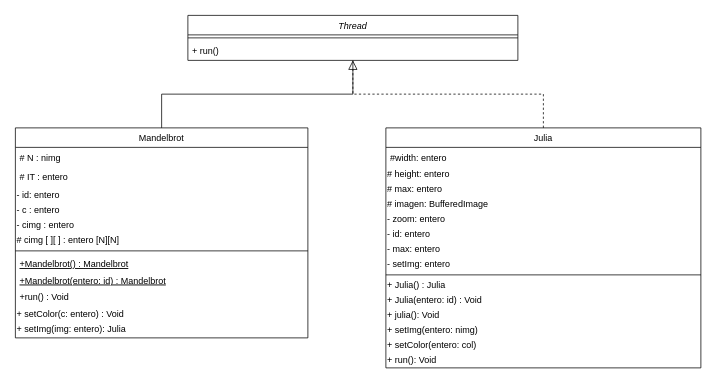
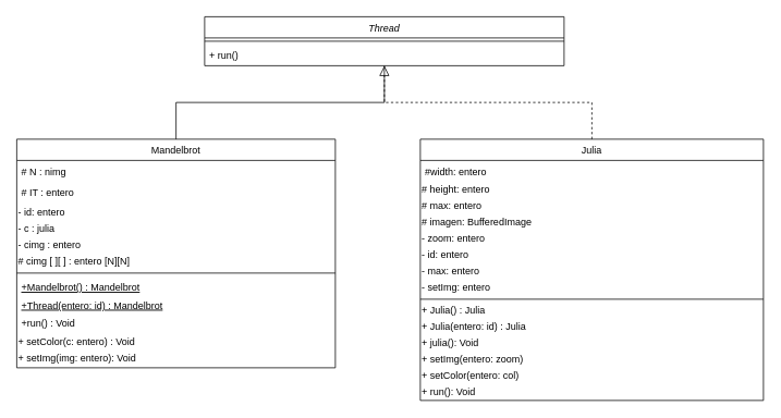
  <mxCell id="0" />
  <mxCell id="1" parent="0" />
  <mxCell id="2" value="" style="endArrow=none;endSize=10;endFill=0;shadow=0;strokeWidth=1;rounded=0;edgeStyle=elbowEdgeStyle;elbow=vertical;" parent="1" source="23" target="4" edge="1"><mxGeometry width="160" relative="1" as="geometry"><mxPoint x="300" y="203" as="sourcePoint" /><mxPoint x="300" y="203" as="targetPoint" /></mxGeometry></mxCell>
  <mxCell id="3" value="" style="endArrow=block;endSize=10;endFill=0;shadow=0;strokeWidth=1;rounded=0;edgeStyle=elbowEdgeStyle;elbow=vertical;dashed=1;" parent="1" source="7" target="4" edge="1"><mxGeometry width="160" relative="1" as="geometry"><mxPoint x="310" y="373" as="sourcePoint" /><mxPoint x="410" y="271" as="targetPoint" /></mxGeometry></mxCell>
  <mxCell id="4" value="Thread" style="swimlane;fontStyle=2;align=center;verticalAlign=top;childLayout=stackLayout;horizontal=1;startSize=26;horizontalStack=0;resizeParent=1;resizeLast=0;collapsible=1;marginBottom=0;rounded=0;shadow=0;strokeWidth=1;" parent="1" vertex="1"><mxGeometry x="250" y="20" width="440" height="60" as="geometry"><mxRectangle x="230" y="140" width="160" height="26" as="alternateBounds" /></mxGeometry></mxCell>
  <mxCell id="5" value="" style="line;html=1;strokeWidth=1;align=left;verticalAlign=middle;spacingTop=-1;spacingLeft=3;spacingRight=3;rotatable=0;labelPosition=right;points=[];portConstraint=eastwest;" parent="4" vertex="1"><mxGeometry y="26" width="440" height="8" as="geometry" /></mxCell>
  <mxCell id="6" value="+ run()" style="text;align=left;verticalAlign=top;spacingLeft=4;spacingRight=4;overflow=hidden;rotatable=0;points=[[0,0.5],[1,0.5]];portConstraint=eastwest;" parent="4" vertex="1"><mxGeometry y="34" width="440" height="18" as="geometry" /></mxCell>
  <mxCell id="7" value="Julia" style="swimlane;fontStyle=0;align=center;verticalAlign=top;childLayout=stackLayout;horizontal=1;startSize=26;horizontalStack=0;resizeParent=1;resizeLast=0;collapsible=1;marginBottom=0;rounded=0;shadow=0;strokeWidth=1;" parent="1" vertex="1"><mxGeometry x="514" y="170" width="420" height="320" as="geometry"><mxRectangle x="340" y="380" width="170" height="26" as="alternateBounds" /></mxGeometry></mxCell>
  <mxCell id="8" value="#width: entero" style="text;align=left;verticalAlign=top;spacingLeft=4;spacingRight=4;overflow=hidden;rotatable=0;points=[[0,0.5],[1,0.5]];portConstraint=eastwest;" parent="7" vertex="1"><mxGeometry y="26" width="420" height="26" as="geometry" /></mxCell>
  <mxCell id="9" value="# height: entero" style="text;html=1;strokeColor=none;fillColor=none;align=left;verticalAlign=middle;whiteSpace=wrap;rounded=0;" parent="7" vertex="1"><mxGeometry y="52" width="420" height="20" as="geometry" /></mxCell>
  <mxCell id="10" value="# max: entero" style="text;html=1;strokeColor=none;fillColor=none;align=left;verticalAlign=middle;whiteSpace=wrap;rounded=0;" parent="7" vertex="1"><mxGeometry y="72" width="420" height="20" as="geometry" /></mxCell>
  <mxCell id="11" value="# imagen: BufferedImage" style="text;html=1;strokeColor=none;fillColor=none;align=left;verticalAlign=middle;whiteSpace=wrap;rounded=0;" parent="7" vertex="1"><mxGeometry y="92" width="420" height="20" as="geometry" /></mxCell>
  <mxCell id="12" value="- zoom: entero" style="text;html=1;strokeColor=none;fillColor=none;align=left;verticalAlign=middle;whiteSpace=wrap;rounded=0;" parent="7" vertex="1"><mxGeometry y="112" width="420" height="20" as="geometry" /></mxCell>
  <mxCell id="13" value="- id: entero" style="text;html=1;strokeColor=none;fillColor=none;align=left;verticalAlign=middle;whiteSpace=wrap;rounded=0;" parent="7" vertex="1"><mxGeometry y="132" width="420" height="20" as="geometry" /></mxCell>
  <mxCell id="14" value="- max: entero" style="text;html=1;strokeColor=none;fillColor=none;align=left;verticalAlign=middle;whiteSpace=wrap;rounded=0;" parent="7" vertex="1"><mxGeometry y="152" width="420" height="20" as="geometry" /></mxCell>
  <mxCell id="15" value="- setImg: entero" style="text;html=1;strokeColor=none;fillColor=none;align=left;verticalAlign=middle;whiteSpace=wrap;rounded=0;" parent="7" vertex="1"><mxGeometry y="172" width="420" height="20" as="geometry" /></mxCell>
  <mxCell id="16" value="" style="line;html=1;strokeWidth=1;align=left;verticalAlign=middle;spacingTop=-1;spacingLeft=3;spacingRight=3;rotatable=0;labelPosition=right;points=[];portConstraint=eastwest;" parent="7" vertex="1"><mxGeometry y="192" width="420" height="8" as="geometry" /></mxCell>
  <mxCell id="17" value="+ Julia&lt;span&gt;() : Julia&lt;/span&gt;" style="text;html=1;strokeColor=none;fillColor=none;align=left;verticalAlign=middle;whiteSpace=wrap;rounded=0;" parent="7" vertex="1"><mxGeometry y="200" width="420" height="20" as="geometry" /></mxCell>
- <mxCell id="18" value="+ Julia(entero: id) : Void" style="text;html=1;strokeColor=none;fillColor=none;align=left;verticalAlign=middle;whiteSpace=wrap;rounded=0;" parent="7" vertex="1"><mxGeometry y="220" width="420" height="20" as="geometry" /></mxCell>
+ <mxCell id="18" value="+ Julia(entero: id) : Julia" style="text;html=1;strokeColor=none;fillColor=none;align=left;verticalAlign=middle;whiteSpace=wrap;rounded=0;" parent="7" vertex="1"><mxGeometry y="220" width="420" height="20" as="geometry" /></mxCell>
  <mxCell id="19" value="+ julia(): Void" style="text;html=1;strokeColor=none;fillColor=none;align=left;verticalAlign=middle;whiteSpace=wrap;rounded=0;" parent="7" vertex="1"><mxGeometry y="240" width="420" height="20" as="geometry" /></mxCell>
- <mxCell id="20" value="+ setImg(entero: nimg)" style="text;html=1;strokeColor=none;fillColor=none;align=left;verticalAlign=middle;whiteSpace=wrap;rounded=0;" parent="7" vertex="1"><mxGeometry y="260" width="420" height="20" as="geometry" /></mxCell>
+ <mxCell id="20" value="+ setImg(entero: zoom)" style="text;html=1;strokeColor=none;fillColor=none;align=left;verticalAlign=middle;whiteSpace=wrap;rounded=0;" parent="7" vertex="1"><mxGeometry y="260" width="420" height="20" as="geometry" /></mxCell>
  <mxCell id="21" value="+ setColor(entero: col)" style="text;html=1;strokeColor=none;fillColor=none;align=left;verticalAlign=middle;whiteSpace=wrap;rounded=0;" parent="7" vertex="1"><mxGeometry y="280" width="420" height="20" as="geometry" /></mxCell>
  <mxCell id="22" value="+ run(): Void" style="text;html=1;strokeColor=none;fillColor=none;align=left;verticalAlign=middle;whiteSpace=wrap;rounded=0;" parent="7" vertex="1"><mxGeometry y="300" width="420" height="20" as="geometry" /></mxCell>
  <mxCell id="23" value="Mandelbrot" style="swimlane;fontStyle=0;align=center;verticalAlign=top;childLayout=stackLayout;horizontal=1;startSize=26;horizontalStack=0;resizeParent=1;resizeLast=0;collapsible=1;marginBottom=0;rounded=0;shadow=0;strokeWidth=1;" parent="1" vertex="1"><mxGeometry x="20" y="170" width="390" height="280" as="geometry"><mxRectangle x="130" y="380" width="160" height="26" as="alternateBounds" /></mxGeometry></mxCell>
  <mxCell id="24" value="# N : nimg" style="text;align=left;verticalAlign=top;spacingLeft=4;spacingRight=4;overflow=hidden;rotatable=0;points=[[0,0.5],[1,0.5]];portConstraint=eastwest;" parent="23" vertex="1"><mxGeometry y="26" width="390" height="26" as="geometry" /></mxCell>
  <mxCell id="25" value="# IT : entero" style="text;align=left;verticalAlign=top;spacingLeft=4;spacingRight=4;overflow=hidden;rotatable=0;points=[[0,0.5],[1,0.5]];portConstraint=eastwest;rounded=0;shadow=0;html=0;" parent="23" vertex="1"><mxGeometry y="52" width="390" height="28" as="geometry" /></mxCell>
  <mxCell id="26" value="- id: entero" style="text;html=1;strokeColor=none;fillColor=none;align=left;verticalAlign=middle;whiteSpace=wrap;rounded=0;" parent="23" vertex="1"><mxGeometry y="80" width="390" height="20" as="geometry" /></mxCell>
- <mxCell id="27" value="- c : entero" style="text;html=1;strokeColor=none;fillColor=none;align=left;verticalAlign=middle;whiteSpace=wrap;rounded=0;" parent="23" vertex="1"><mxGeometry y="100" width="390" height="20" as="geometry" /></mxCell>
+ <mxCell id="27" value="- c : julia" style="text;html=1;strokeColor=none;fillColor=none;align=left;verticalAlign=middle;whiteSpace=wrap;rounded=0;" parent="23" vertex="1"><mxGeometry y="100" width="390" height="20" as="geometry" /></mxCell>
  <mxCell id="28" value="- cimg : entero" style="text;html=1;strokeColor=none;fillColor=none;align=left;verticalAlign=middle;whiteSpace=wrap;rounded=0;" parent="23" vertex="1"><mxGeometry y="120" width="390" height="20" as="geometry" /></mxCell>
  <mxCell id="29" value="# cimg [ ][ ] : entero [N][N]" style="text;html=1;strokeColor=none;fillColor=none;align=left;verticalAlign=middle;whiteSpace=wrap;rounded=0;" parent="23" vertex="1"><mxGeometry y="140" width="390" height="20" as="geometry" /></mxCell>
  <mxCell id="30" value="" style="line;html=1;strokeWidth=1;align=left;verticalAlign=middle;spacingTop=-1;spacingLeft=3;spacingRight=3;rotatable=0;labelPosition=right;points=[];portConstraint=eastwest;" parent="23" vertex="1"><mxGeometry y="160" width="390" height="8" as="geometry" /></mxCell>
  <mxCell id="31" value="+Mandelbrot() : Mandelbrot" style="text;align=left;verticalAlign=top;spacingLeft=4;spacingRight=4;overflow=hidden;rotatable=0;points=[[0,0.5],[1,0.5]];portConstraint=eastwest;fontStyle=4;horizontal=1;" parent="23" vertex="1"><mxGeometry y="168" width="390" height="22" as="geometry" /></mxCell>
- <mxCell id="32" value="+Mandelbrot(entero: id) : Mandelbrot" style="text;align=left;verticalAlign=top;spacingLeft=4;spacingRight=4;overflow=hidden;rotatable=0;points=[[0,0.5],[1,0.5]];portConstraint=eastwest;fontStyle=4;horizontal=1;" parent="23" vertex="1"><mxGeometry y="190" width="390" height="22" as="geometry" /></mxCell>
+ <mxCell id="32" value="+Thread(entero: id) : Mandelbrot" style="text;align=left;verticalAlign=top;spacingLeft=4;spacingRight=4;overflow=hidden;rotatable=0;points=[[0,0.5],[1,0.5]];portConstraint=eastwest;fontStyle=4;horizontal=1;" parent="23" vertex="1"><mxGeometry y="190" width="390" height="22" as="geometry" /></mxCell>
  <mxCell id="33" value="+run() : Void" style="text;align=left;verticalAlign=top;spacingLeft=4;spacingRight=4;overflow=hidden;rotatable=0;points=[[0,0.5],[1,0.5]];portConstraint=eastwest;" parent="23" vertex="1"><mxGeometry y="212" width="390" height="26" as="geometry" /></mxCell>
  <mxCell id="34" value="+ setColor(c: entero) : Void" style="text;html=1;strokeColor=none;fillColor=none;align=left;verticalAlign=middle;whiteSpace=wrap;rounded=0;" parent="23" vertex="1"><mxGeometry y="238" width="390" height="20" as="geometry" /></mxCell>
- <mxCell id="35" value="+ setImg(img: entero): Julia" style="text;html=1;strokeColor=none;fillColor=none;align=left;verticalAlign=middle;whiteSpace=wrap;rounded=0;" parent="23" vertex="1"><mxGeometry y="258" width="390" height="20" as="geometry" /></mxCell>
+ <mxCell id="35" value="+ setImg(img: entero): Void" style="text;html=1;strokeColor=none;fillColor=none;align=left;verticalAlign=middle;whiteSpace=wrap;rounded=0;" parent="23" vertex="1"><mxGeometry y="258" width="390" height="20" as="geometry" /></mxCell>
